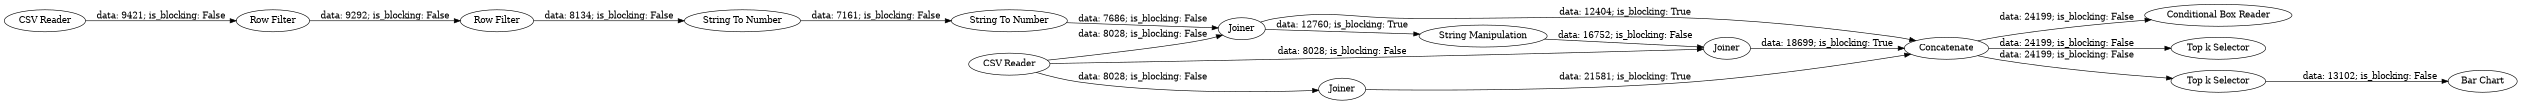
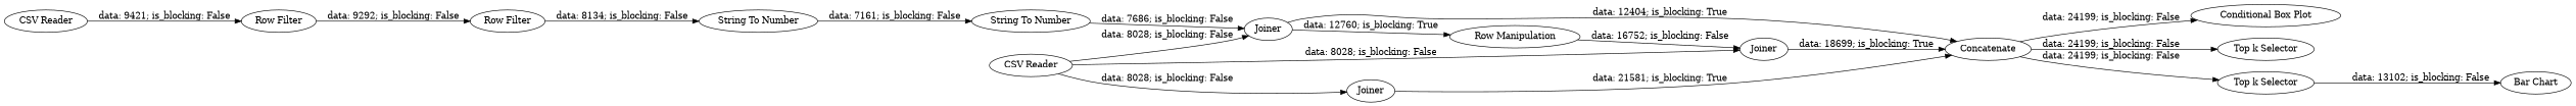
  digraph {
    rankdir=LR
    n1 [label="CSV Reader"]
    n2 [label="Row Filter"]
    n3 [label="Row Filter"]
-   n4 [label="Conditional Box Reader"]
+   n4 [label="Conditional Box Plot"]
    n5 [label="String To Number"]
    n6 [label="String To Number"]
    n7 [label=Joiner]
    n8 [label="Top k Selector"]
    n9 [label="Bar Chart"]
-   n10 [label="String Manipulation"]
+   n10 [label="Row Manipulation"]
    n11 [label=Joiner]
    n12 [label=Concatenate]
    n13 [label="Top k Selector"]
    n14 [label=Joiner]
    n15 [label="CSV Reader"]
    n1 -> n2 [label="data: 9421; is_blocking: False"]
    n2 -> n3 [label="data: 9292; is_blocking: False"]
    n3 -> n5 [label="data: 8134; is_blocking: False"]
    n5 -> n6 [label="data: 7161; is_blocking: False"]
    n6 -> n7 [label="data: 7686; is_blocking: False"]
    n7 -> n10 [label="data: 12760; is_blocking: True"]
    n7 -> n12 [label="data: 12404; is_blocking: True"]
    n10 -> n11 [label="data: 16752; is_blocking: False"]
    n11 -> n12 [label="data: 18699; is_blocking: True"]
    n12 -> n4 [label="data: 24199; is_blocking: False"]
    n12 -> n8 [label="data: 24199; is_blocking: False"]
    n12 -> n13 [label="data: 24199; is_blocking: False"]
    n13 -> n9 [label="data: 13102; is_blocking: False"]
    n14 -> n12 [label="data: 21581; is_blocking: True"]
    n15 -> n7 [label="data: 8028; is_blocking: False"]
    n15 -> n11 [label="data: 8028; is_blocking: False"]
    n15 -> n14 [label="data: 8028; is_blocking: False"]
  }
